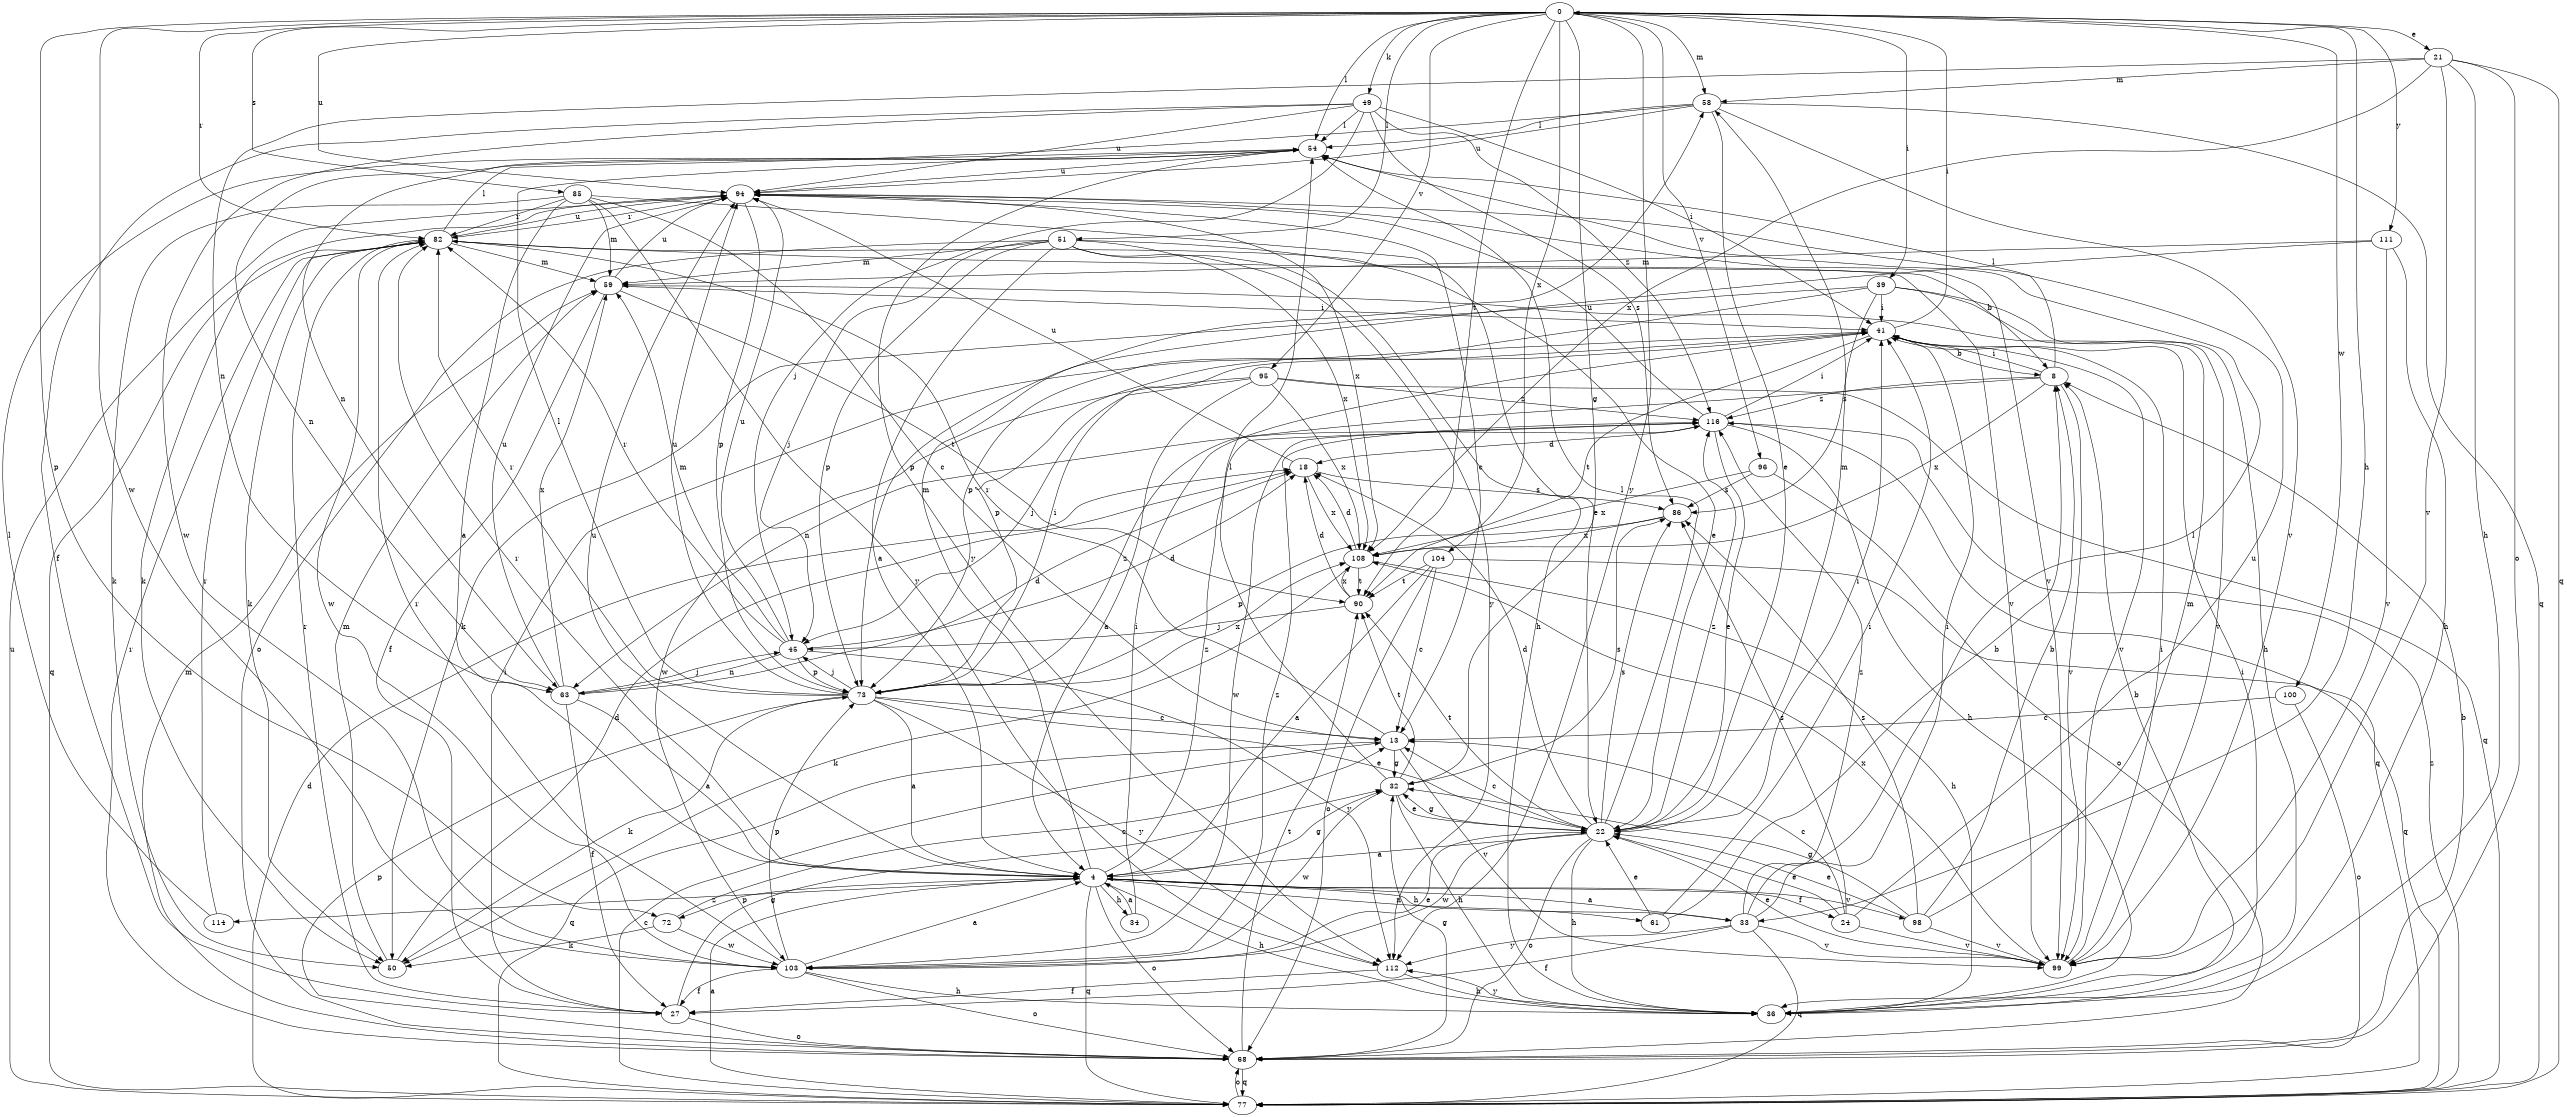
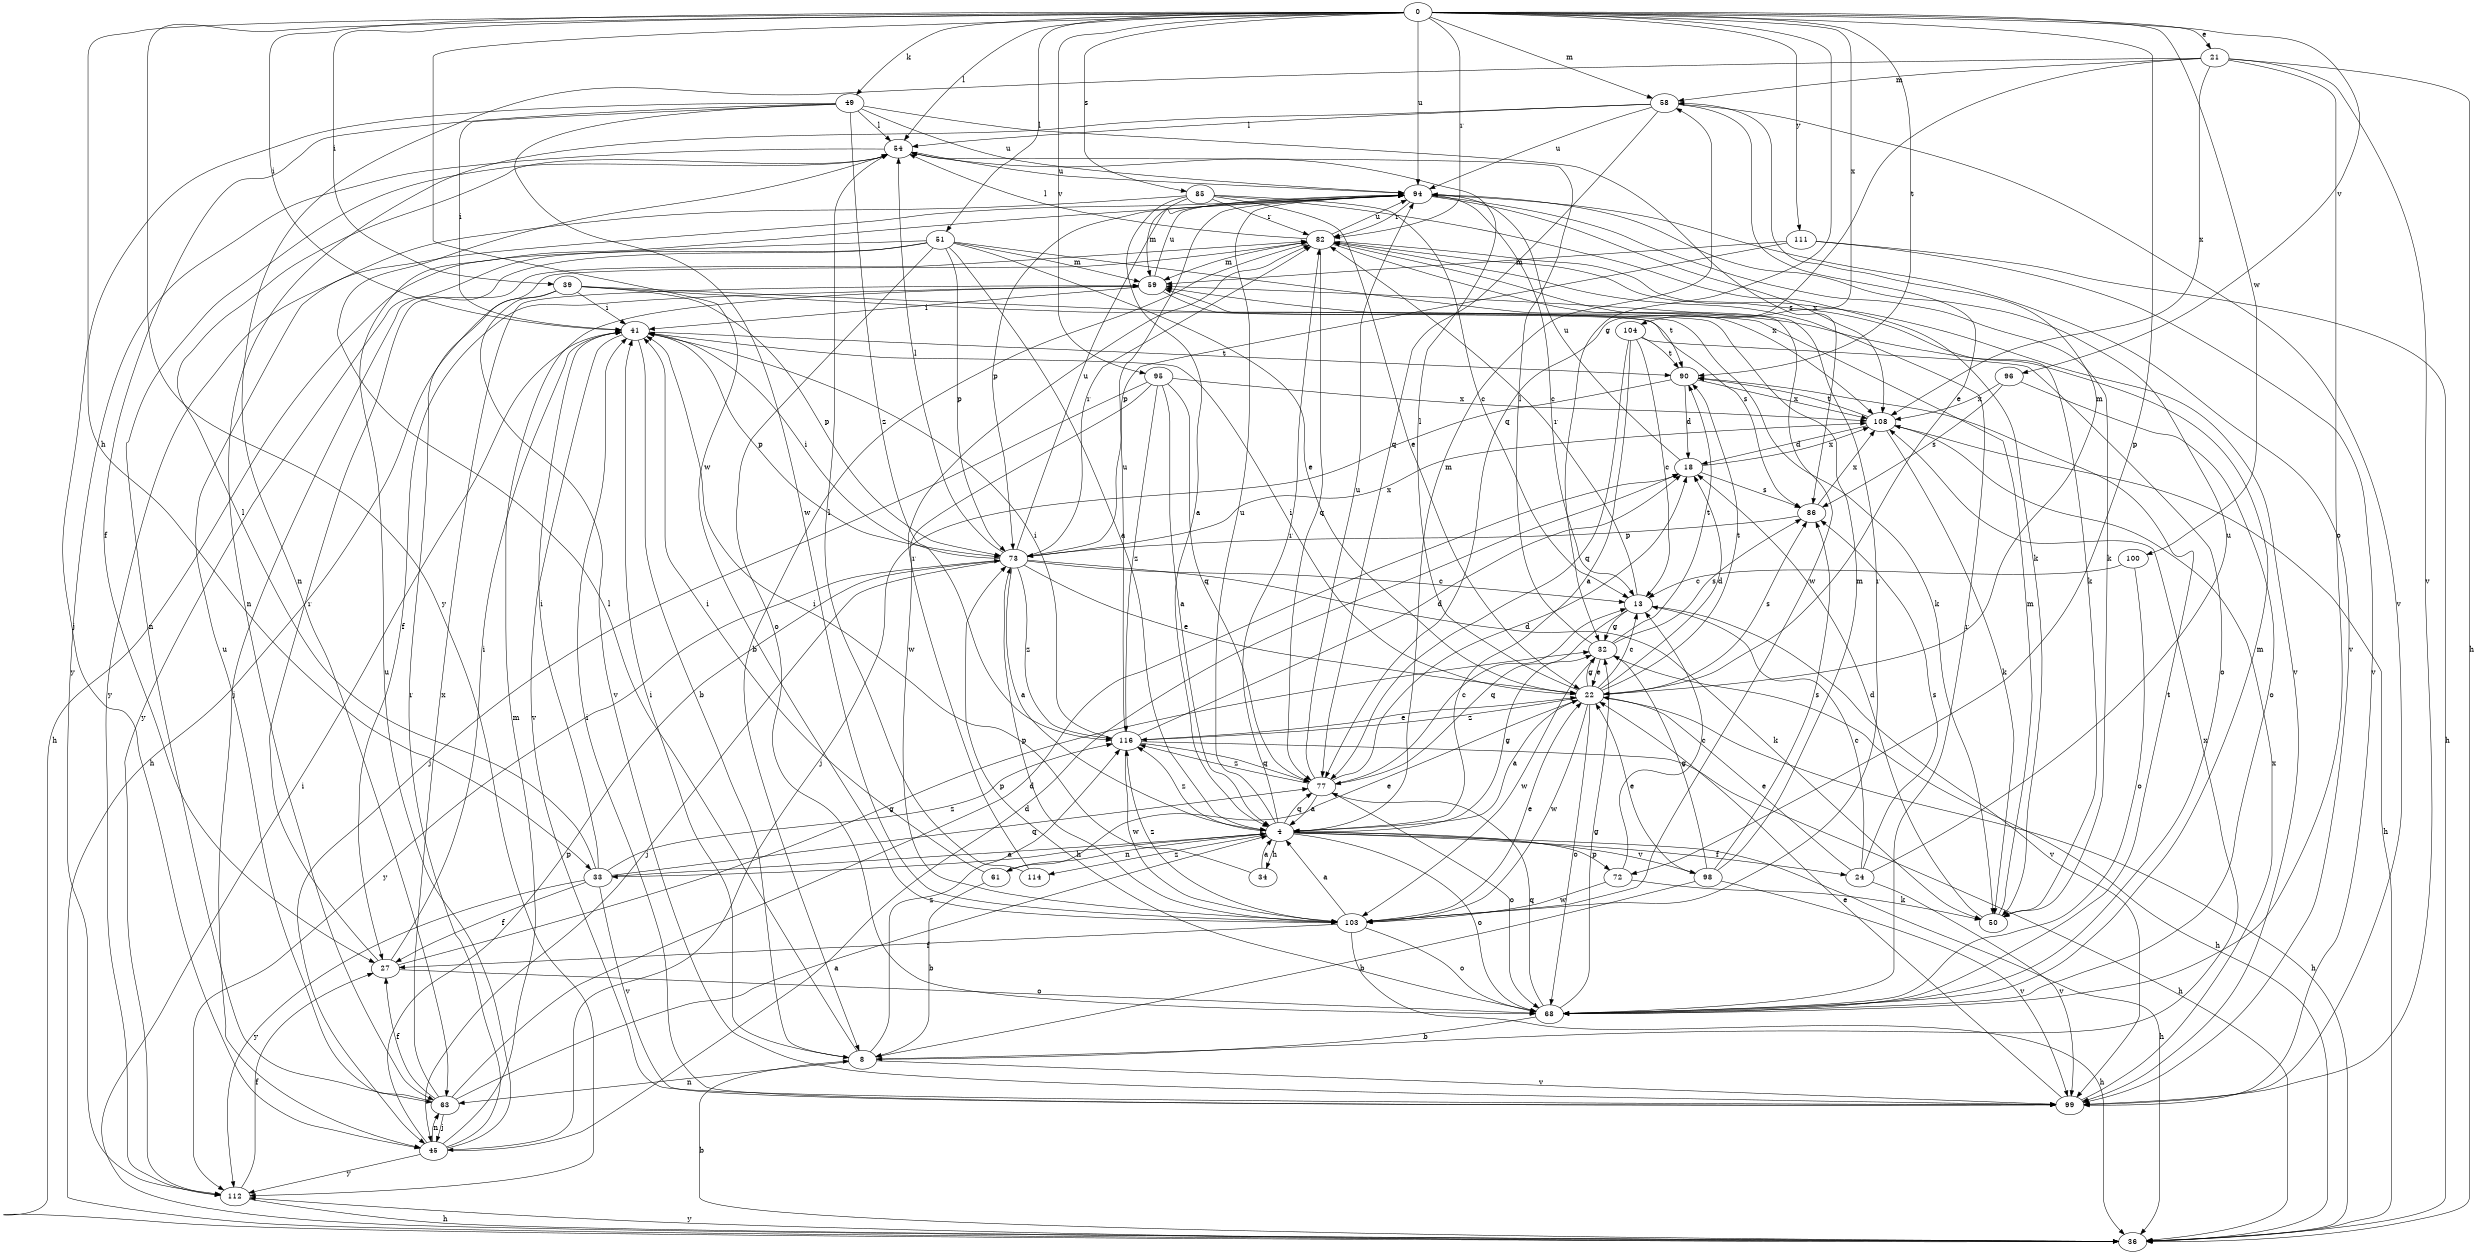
  strict digraph {
    0
    21
    32
    33
    39
    41
    49
    51
    54
    58
    72
    82
    85
    90
    94
    95
    96
    100
    103
    104
    111
    112
    36
    68
    77
    63
    99
    108
    86
    22
    4
    116
    27
    50
    73
    8
    45
    59
    13
    18
    24
    34
    61
    98
    114
    0 -> 21 [label=e]
    0 -> 32 [label=g]
    0 -> 33 [label=h]
    0 -> 39 [label=i]
-   41 -> 0 [label=i]
+   0 -> 41 [label=i]
    0 -> 49 [label=k]
    0 -> 51 [label=l]
    0 -> 54 [label=l]
    0 -> 58 [label=m]
    0 -> 72 [label=p]
    0 -> 82 [label=r]
    0 -> 85 [label=s]
    0 -> 90 [label=t]
    0 -> 94 [label=u]
    0 -> 95 [label=v]
    0 -> 96 [label=v]
    0 -> 100 [label=w]
    0 -> 103 [label=w]
    0 -> 104 [label=x]
    0 -> 111 [label=y]
    0 -> 112 [label=y]
    21 -> 58 [label=m]
    21 -> 36 [label=h]
    21 -> 68 [label=o]
    21 -> 77 [label=q]
    21 -> 63 [label=n]
    21 -> 99 [label=v]
    21 -> 108 [label=x]
    32 -> 54 [label=l]
    32 -> 90 [label=t]
    32 -> 103 [label=w]
    32 -> 36 [label=h]
    32 -> 86 [label=s]
    32 -> 22 [label=e]
    33 -> 41 [label=i]
    33 -> 54 [label=l]
    33 -> 112 [label=y]
    33 -> 77 [label=q]
    33 -> 99 [label=v]
    33 -> 4 [label=a]
    33 -> 116 [label=z]
    33 -> 27 [label=f]
    39 -> 41 [label=i]
    39 -> 36 [label=h]
    39 -> 99 [label=v]
    39 -> 86 [label=s]
    39 -> 50 [label=k]
    39 -> 73 [label=p]
    41 -> 90 [label=t]
    41 -> 99 [label=v]
    41 -> 73 [label=p]
    41 -> 8 [label=b]
    49 -> 41 [label=i]
    49 -> 54 [label=l]
    49 -> 94 [label=u]
    49 -> 103 [label=w]
    49 -> 86 [label=s]
    49 -> 116 [label=z]
    49 -> 27 [label=f]
    49 -> 45 [label=j]
    51 -> 112 [label=y]
    51 -> 36 [label=h]
    51 -> 68 [label=o]
    51 -> 108 [label=x]
    51 -> 22 [label=e]
    51 -> 4 [label=a]
    51 -> 73 [label=p]
    51 -> 45 [label=j]
    51 -> 59 [label=m]
    54 -> 94 [label=u]
    54 -> 112 [label=y]
    54 -> 63 [label=n]
    58 -> 54 [label=l]
    58 -> 94 [label=u]
    58 -> 77 [label=q]
    58 -> 63 [label=n]
    58 -> 99 [label=v]
    58 -> 22 [label=e]
    72 -> 103 [label=w]
    72 -> 50 [label=k]
    72 -> 13 [label=c]
    82 -> 54 [label=l]
    82 -> 94 [label=u]
    82 -> 103 [label=w]
    82 -> 77 [label=q]
    82 -> 99 [label=v]
    82 -> 50 [label=k]
    82 -> 8 [label=b]
    82 -> 59 [label=m]
    85 -> 82 [label=r]
    85 -> 112 [label=y]
    85 -> 22 [label=e]
    85 -> 4 [label=a]
    85 -> 50 [label=k]
    85 -> 59 [label=m]
    85 -> 13 [label=c]
    90 -> 108 [label=x]
    90 -> 45 [label=j]
    90 -> 18 [label=d]
    94 -> 82 [label=r]
    94 -> 99 [label=v]
    94 -> 108 [label=x]
    94 -> 50 [label=k]
    94 -> 73 [label=p]
    94 -> 13 [label=c]
    95 -> 103 [label=w]
    95 -> 77 [label=q]
    95 -> 108 [label=x]
    95 -> 4 [label=a]
    95 -> 116 [label=z]
    95 -> 45 [label=j]
    96 -> 68 [label=o]
    96 -> 108 [label=x]
    96 -> 86 [label=s]
    100 -> 68 [label=o]
    100 -> 13 [label=c]
    103 -> 82 [label=r]
    103 -> 36 [label=h]
    103 -> 68 [label=o]
    103 -> 22 [label=e]
    103 -> 4 [label=a]
    103 -> 116 [label=z]
    103 -> 27 [label=f]
    103 -> 73 [label=p]
    104 -> 90 [label=t]
    104 -> 68 [label=o]
    104 -> 77 [label=q]
    104 -> 4 [label=a]
    104 -> 13 [label=c]
    111 -> 36 [label=h]
    111 -> 99 [label=v]
    111 -> 73 [label=p]
    111 -> 59 [label=m]
    112 -> 36 [label=h]
    112 -> 27 [label=f]
    36 -> 41 [label=i]
    36 -> 112 [label=y]
    36 -> 8 [label=b]
    68 -> 32 [label=g]
    68 -> 82 [label=r]
    68 -> 90 [label=t]
    68 -> 77 [label=q]
    68 -> 73 [label=p]
    68 -> 8 [label=b]
    68 -> 59 [label=m]
    77 -> 94 [label=u]
    77 -> 68 [label=o]
    77 -> 4 [label=a]
    77 -> 116 [label=z]
    77 -> 13 [label=c]
    77 -> 18 [label=d]
    63 -> 94 [label=u]
    63 -> 4 [label=a]
    63 -> 27 [label=f]
    63 -> 45 [label=j]
    63 -> 59 [label=x]
    63 -> 18 [label=d]
    99 -> 41 [label=i]
    99 -> 108 [label=x]
    99 -> 22 [label=e]
    108 -> 90 [label=t]
    108 -> 36 [label=h]
    108 -> 50 [label=k]
    108 -> 18 [label=d]
    86 -> 108 [label=x]
    86 -> 73 [label=p]
    22 -> 32 [label=g]
    22 -> 41 [label=i]
    22 -> 54 [label=l]
    22 -> 58 [label=m]
    22 -> 90 [label=t]
    22 -> 103 [label=w]
    22 -> 36 [label=h]
    22 -> 68 [label=o]
    22 -> 86 [label=s]
    22 -> 4 [label=a]
    22 -> 116 [label=z]
    22 -> 13 [label=c]
    22 -> 18 [label=d]
    4 -> 32 [label=g]
    4 -> 33 [label=h]
    4 -> 58 [label=m]
    4 -> 72 [label=p]
    4 -> 82 [label=r]
    4 -> 94 [label=u]
    4 -> 36 [label=h]
    4 -> 68 [label=o]
    4 -> 77 [label=q]
    4 -> 116 [label=z]
    4 -> 24 [label=f]
    4 -> 34 [label=h]
    4 -> 61 [label=n]
    4 -> 98 [label=v]
    4 -> 114 [label=z]
    116 -> 41 [label=i]
    116 -> 94 [label=u]
    116 -> 103 [label=w]
    116 -> 36 [label=h]
    116 -> 77 [label=q]
    116 -> 22 [label=e]
    116 -> 18 [label=d]
    27 -> 32 [label=g]
    27 -> 41 [label=i]
    27 -> 82 [label=r]
    27 -> 68 [label=o]
    50 -> 59 [label=m]
    50 -> 18 [label=d]
    73 -> 41 [label=i]
    73 -> 54 [label=l]
    73 -> 82 [label=r]
    73 -> 94 [label=u]
    73 -> 112 [label=y]
    73 -> 108 [label=x]
    73 -> 22 [label=e]
    73 -> 4 [label=a]
    73 -> 116 [label=z]
    73 -> 50 [label=k]
    73 -> 45 [label=j]
    73 -> 13 [label=c]
    8 -> 41 [label=i]
    8 -> 54 [label=l]
    8 -> 63 [label=n]
    8 -> 99 [label=v]
    8 -> 108 [label=x]
    8 -> 116 [label=z]
    45 -> 82 [label=r]
    45 -> 94 [label=u]
    45 -> 112 [label=y]
    45 -> 63 [label=n]
    45 -> 73 [label=p]
    45 -> 59 [label=m]
    45 -> 18 [label=d]
    59 -> 41 [label=i]
    59 -> 90 [label=t]
    59 -> 94 [label=u]
    59 -> 27 [label=f]
    13 -> 32 [label=g]
    13 -> 82 [label=r]
    13 -> 77 [label=q]
    13 -> 99 [label=v]
    18 -> 94 [label=u]
    18 -> 108 [label=x]
    18 -> 86 [label=s]
    24 -> 94 [label=u]
    24 -> 99 [label=v]
    24 -> 86 [label=s]
    24 -> 22 [label=e]
    24 -> 13 [label=c]
    34 -> 41 [label=i]
    34 -> 4 [label=a]
    61 -> 41 [label=i]
    61 -> 22 [label=e]
    61 -> 8 [label=b]
    98 -> 32 [label=g]
    98 -> 99 [label=v]
    98 -> 86 [label=s]
    98 -> 22 [label=e]
    98 -> 8 [label=b]
    98 -> 59 [label=m]
    114 -> 54 [label=l]
    114 -> 82 [label=r]
  }
